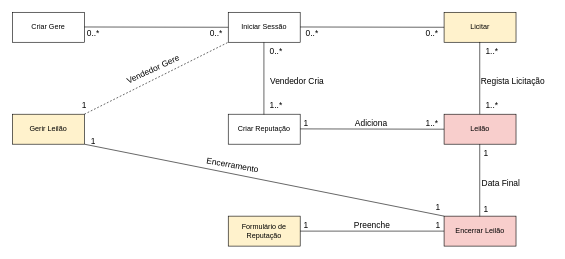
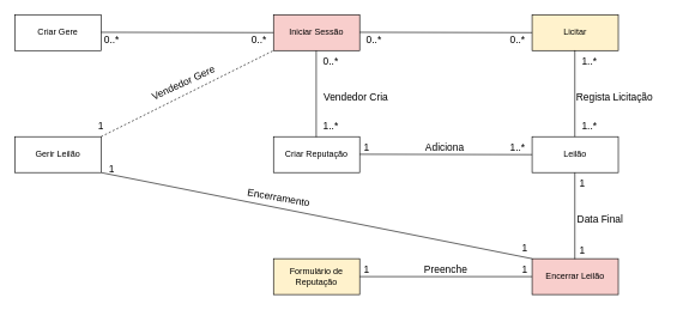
  <mxCell id="0" />
  <mxCell id="1" parent="0" />
  <mxCell id="2" value="Criar Gere" style="rounded=0;whiteSpace=wrap;html=1;" vertex="1" parent="1"><mxGeometry x="20" y="20" width="120" height="50" as="geometry" /></mxCell>
- <mxCell id="3" value="Iniciar Sessão" style="rounded=0;whiteSpace=wrap;html=1;" vertex="1" parent="1"><mxGeometry x="380" y="20" width="120" height="50" as="geometry" /></mxCell>
+ <mxCell id="3" value="Iniciar Sessão" style="rounded=0;whiteSpace=wrap;html=1;fillColor=#f8cecc;" vertex="1" parent="1"><mxGeometry x="380" y="20" width="120" height="50" as="geometry" /></mxCell>
  <mxCell id="4" value="Criar Reputação" style="rounded=0;whiteSpace=wrap;html=1;" vertex="1" parent="1"><mxGeometry x="380" y="190" width="120" height="50" as="geometry" /></mxCell>
  <mxCell id="5" value="" style="endArrow=none;html=1;rounded=0;entryX=0;entryY=0.5;entryDx=0;entryDy=0;" edge="1" parent="1" target="3"><mxGeometry width="50" height="50" relative="1" as="geometry"><mxPoint x="140" y="44.5" as="sourcePoint" /><mxPoint x="220" y="44.5" as="targetPoint" /></mxGeometry></mxCell>
  <mxCell id="6" value="" style="endArrow=none;html=1;rounded=0;entryX=0;entryY=0.5;entryDx=0;entryDy=0;" edge="1" parent="1"><mxGeometry width="50" height="50" relative="1" as="geometry"><mxPoint x="439.5" y="70" as="sourcePoint" /><mxPoint x="439.5" y="190.5" as="targetPoint" /></mxGeometry></mxCell>
- <mxCell id="7" value="Gerir Leilão" style="rounded=0;whiteSpace=wrap;html=1;fillColor=#fff2cc;" vertex="1" parent="1"><mxGeometry x="20" y="190" width="120" height="50" as="geometry" /></mxCell>
- <mxCell id="8" value="Leilão" style="rounded=0;whiteSpace=wrap;html=1;fillColor=#f8cecc;" vertex="1" parent="1"><mxGeometry x="740" y="190" width="120" height="50" as="geometry" /></mxCell>
+ <mxCell id="7" value="Gerir Leilão" style="rounded=0;whiteSpace=wrap;html=1;" vertex="1" parent="1"><mxGeometry x="20" y="190" width="120" height="50" as="geometry" /></mxCell>
+ <mxCell id="8" value="Leilão" style="rounded=0;whiteSpace=wrap;html=1;" vertex="1" parent="1"><mxGeometry x="740" y="190" width="120" height="50" as="geometry" /></mxCell>
  <mxCell id="9" value="Licitar" style="rounded=0;whiteSpace=wrap;html=1;fillColor=#fff2cc;" vertex="1" parent="1"><mxGeometry x="740" y="20" width="120" height="50" as="geometry" /></mxCell>
  <mxCell id="10" value="" style="endArrow=none;html=1;rounded=0;entryX=0;entryY=0.5;entryDx=0;entryDy=0;" edge="1" parent="1"><mxGeometry width="50" height="50" relative="1" as="geometry"><mxPoint x="500" y="214.5" as="sourcePoint" /><mxPoint x="740" y="215" as="targetPoint" /></mxGeometry></mxCell>
  <mxCell id="11" value="" style="endArrow=none;html=1;rounded=0;entryX=0;entryY=0.5;entryDx=0;entryDy=0;" edge="1" parent="1"><mxGeometry width="50" height="50" relative="1" as="geometry"><mxPoint x="500" y="44.5" as="sourcePoint" /><mxPoint x="740" y="45" as="targetPoint" /></mxGeometry></mxCell>
  <mxCell id="12" value="" style="endArrow=none;html=1;rounded=0;entryX=0;entryY=0.5;entryDx=0;entryDy=0;" edge="1" parent="1"><mxGeometry width="50" height="50" relative="1" as="geometry"><mxPoint x="799.5" y="69.5" as="sourcePoint" /><mxPoint x="799.5" y="190" as="targetPoint" /></mxGeometry></mxCell>
  <mxCell id="13" value="Formulário de Reputação" style="rounded=0;whiteSpace=wrap;html=1;fillColor=#fff2cc;" vertex="1" parent="1"><mxGeometry x="380" y="360" width="120" height="50" as="geometry" /></mxCell>
  <mxCell id="14" value="Encerrar Leilão" style="rounded=0;whiteSpace=wrap;html=1;fillColor=#f8cecc;" vertex="1" parent="1"><mxGeometry x="740" y="360" width="120" height="50" as="geometry" /></mxCell>
  <mxCell id="15" value="" style="endArrow=none;html=1;rounded=0;entryX=0;entryY=0.5;entryDx=0;entryDy=0;" edge="1" parent="1"><mxGeometry width="50" height="50" relative="1" as="geometry"><mxPoint x="799.5" y="240" as="sourcePoint" /><mxPoint x="799.5" y="360.5" as="targetPoint" /></mxGeometry></mxCell>
  <mxCell id="16" value="" style="endArrow=none;html=1;rounded=0;entryX=1;entryY=0.5;entryDx=0;entryDy=0;" edge="1" parent="1" target="13"><mxGeometry width="50" height="50" relative="1" as="geometry"><mxPoint x="740" y="385" as="sourcePoint" /><mxPoint x="560" y="384.5" as="targetPoint" /></mxGeometry></mxCell>
  <mxCell id="17" value="" style="endArrow=none;html=1;rounded=0;entryX=0;entryY=1;entryDx=0;entryDy=0;exitX=1;exitY=0;exitDx=0;exitDy=0;dashed=1;" edge="1" parent="1" source="7" target="3"><mxGeometry width="50" height="50" relative="1" as="geometry"><mxPoint x="150" y="54.5" as="sourcePoint" /><mxPoint x="390" y="55" as="targetPoint" /></mxGeometry></mxCell>
  <mxCell id="18" value="" style="endArrow=none;html=1;rounded=0;entryX=0;entryY=0;entryDx=0;entryDy=0;" edge="1" parent="1" target="14"><mxGeometry width="50" height="50" relative="1" as="geometry"><mxPoint x="140" y="240" as="sourcePoint" /><mxPoint x="380" y="240.5" as="targetPoint" /></mxGeometry></mxCell>
  <mxCell id="19" value="0..*" style="text;html=1;strokeColor=none;fillColor=none;align=center;verticalAlign=middle;whiteSpace=wrap;rounded=0;fontSize=14;" vertex="1" parent="1"><mxGeometry x="125" y="40" width="60" height="30" as="geometry" /></mxCell>
  <mxCell id="20" value="Vendedor Gere" style="text;html=1;strokeColor=none;fillColor=none;align=center;verticalAlign=middle;whiteSpace=wrap;rounded=0;fontSize=14;rotation=-25;" vertex="1" parent="1"><mxGeometry x="190" y="100" width="130" height="30" as="geometry" /></mxCell>
  <mxCell id="21" value="Vendedor Cria" style="text;html=1;strokeColor=none;fillColor=none;align=center;verticalAlign=middle;whiteSpace=wrap;rounded=0;fontSize=14;rotation=0;" vertex="1" parent="1"><mxGeometry x="430" y="120" width="130" height="30" as="geometry" /></mxCell>
  <mxCell id="22" value="Adiciona&amp;nbsp;" style="text;html=1;strokeColor=none;fillColor=none;align=center;verticalAlign=middle;whiteSpace=wrap;rounded=0;fontSize=14;rotation=0;" vertex="1" parent="1"><mxGeometry x="532.5" y="190" width="175" height="30" as="geometry" /></mxCell>
  <mxCell id="23" value="Encerramento" style="text;html=1;strokeColor=none;fillColor=none;align=center;verticalAlign=middle;whiteSpace=wrap;rounded=0;fontSize=14;rotation=10;" vertex="1" parent="1"><mxGeometry x="300" y="260" width="175" height="30" as="geometry" /></mxCell>
  <mxCell id="24" value="Regista Licitação" style="text;html=1;strokeColor=none;fillColor=none;align=center;verticalAlign=middle;whiteSpace=wrap;rounded=0;fontSize=14;rotation=0;" vertex="1" parent="1"><mxGeometry x="790" y="120" width="130" height="30" as="geometry" /></mxCell>
  <mxCell id="25" value="Data Final" style="text;html=1;strokeColor=none;fillColor=none;align=center;verticalAlign=middle;whiteSpace=wrap;rounded=0;fontSize=14;rotation=0;" vertex="1" parent="1"><mxGeometry x="770" y="290" width="130" height="30" as="geometry" /></mxCell>
  <mxCell id="26" value="Preenche" style="text;html=1;strokeColor=none;fillColor=none;align=center;verticalAlign=middle;whiteSpace=wrap;rounded=0;fontSize=14;rotation=0;" vertex="1" parent="1"><mxGeometry x="555" y="360" width="130" height="30" as="geometry" /></mxCell>
  <mxCell id="27" value="0..*" style="text;html=1;strokeColor=none;fillColor=none;align=center;verticalAlign=middle;whiteSpace=wrap;rounded=0;fontSize=14;" vertex="1" parent="1"><mxGeometry x="490" y="40" width="60" height="30" as="geometry" /></mxCell>
  <mxCell id="28" value="1" style="text;html=1;strokeColor=none;fillColor=none;align=center;verticalAlign=middle;whiteSpace=wrap;rounded=0;fontSize=14;" vertex="1" parent="1"><mxGeometry x="780" y="334" width="60" height="30" as="geometry" /></mxCell>
  <mxCell id="29" value="1" style="text;html=1;strokeColor=none;fillColor=none;align=center;verticalAlign=middle;whiteSpace=wrap;rounded=0;fontSize=14;rotation=0;" vertex="1" parent="1"><mxGeometry x="110" y="160" width="60" height="30" as="geometry" /></mxCell>
  <mxCell id="30" value="0..*" style="text;html=1;strokeColor=none;fillColor=none;align=center;verticalAlign=middle;whiteSpace=wrap;rounded=0;fontSize=14;" vertex="1" parent="1"><mxGeometry x="330" y="40" width="60" height="30" as="geometry" /></mxCell>
  <mxCell id="31" value="1..*" style="text;html=1;strokeColor=none;fillColor=none;align=center;verticalAlign=middle;whiteSpace=wrap;rounded=0;fontSize=14;" vertex="1" parent="1"><mxGeometry x="790" y="70" width="60" height="30" as="geometry" /></mxCell>
  <mxCell id="32" value="0..*" style="text;html=1;strokeColor=none;fillColor=none;align=center;verticalAlign=middle;whiteSpace=wrap;rounded=0;fontSize=14;" vertex="1" parent="1"><mxGeometry x="690" y="40" width="60" height="30" as="geometry" /></mxCell>
  <mxCell id="33" value="1" style="text;html=1;strokeColor=none;fillColor=none;align=center;verticalAlign=middle;whiteSpace=wrap;rounded=0;fontSize=14;" vertex="1" parent="1"><mxGeometry x="480" y="190" width="60" height="30" as="geometry" /></mxCell>
  <mxCell id="34" value="1..*" style="text;html=1;strokeColor=none;fillColor=none;align=center;verticalAlign=middle;whiteSpace=wrap;rounded=0;fontSize=14;" vertex="1" parent="1"><mxGeometry x="430" y="160" width="60" height="30" as="geometry" /></mxCell>
  <mxCell id="35" value="0..*" style="text;html=1;strokeColor=none;fillColor=none;align=center;verticalAlign=middle;whiteSpace=wrap;rounded=0;fontSize=14;" vertex="1" parent="1"><mxGeometry x="430" y="70" width="60" height="30" as="geometry" /></mxCell>
  <mxCell id="36" value="1..*" style="text;html=1;strokeColor=none;fillColor=none;align=center;verticalAlign=middle;whiteSpace=wrap;rounded=0;fontSize=14;" vertex="1" parent="1"><mxGeometry x="690" y="190" width="60" height="30" as="geometry" /></mxCell>
  <mxCell id="37" value="1" style="text;html=1;strokeColor=none;fillColor=none;align=center;verticalAlign=middle;whiteSpace=wrap;rounded=0;fontSize=14;" vertex="1" parent="1"><mxGeometry x="780" y="240" width="60" height="30" as="geometry" /></mxCell>
  <mxCell id="38" value="1..*" style="text;html=1;strokeColor=none;fillColor=none;align=center;verticalAlign=middle;whiteSpace=wrap;rounded=0;fontSize=14;" vertex="1" parent="1"><mxGeometry x="790" y="160" width="60" height="30" as="geometry" /></mxCell>
  <mxCell id="39" value="1" style="text;html=1;strokeColor=none;fillColor=none;align=center;verticalAlign=middle;whiteSpace=wrap;rounded=0;fontSize=14;" vertex="1" parent="1"><mxGeometry x="700" y="360" width="60" height="30" as="geometry" /></mxCell>
  <mxCell id="40" value="1" style="text;html=1;strokeColor=none;fillColor=none;align=center;verticalAlign=middle;whiteSpace=wrap;rounded=0;fontSize=14;" vertex="1" parent="1"><mxGeometry x="480" y="360" width="60" height="30" as="geometry" /></mxCell>
  <mxCell id="41" value="1" style="text;html=1;strokeColor=none;fillColor=none;align=center;verticalAlign=middle;whiteSpace=wrap;rounded=0;fontSize=14;rotation=0;" vertex="1" parent="1"><mxGeometry x="125" y="220" width="60" height="30" as="geometry" /></mxCell>
  <mxCell id="42" value="1" style="text;html=1;strokeColor=none;fillColor=none;align=center;verticalAlign=middle;whiteSpace=wrap;rounded=0;fontSize=14;rotation=0;" vertex="1" parent="1"><mxGeometry x="700" y="330" width="60" height="30" as="geometry" /></mxCell>
